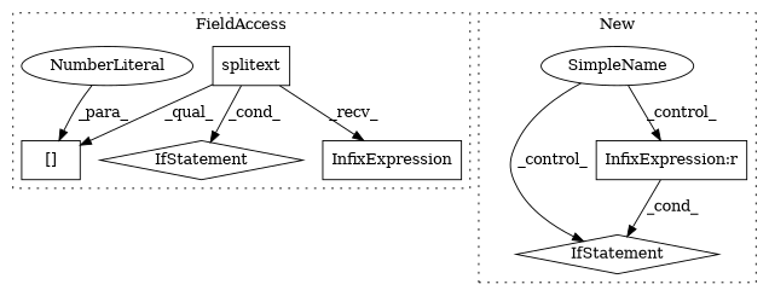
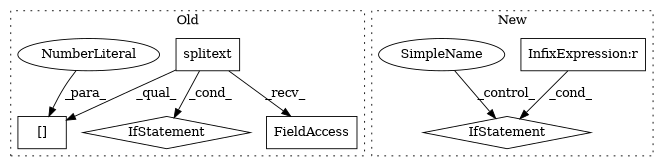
  digraph {
    node [a=25 l="4,2" shape=box]
    n1 [a=32 l="9,1" label=splitext s="583,601"]
-   n2 [a=22 l=7 label=InfixExpression s=575]
+   n2 [a=22 l=7 label=FieldAccess s=575]
    n3 [a=2 l="28,1" label="[]" s="575,604"]
    n4 [a=34 l=1 label=NumberLiteral s=603 shape=ellipse]
    n5 [label=IfStatement s="548,616" shape=diamond]
    n6 [label=IfStatement s="784,802" shape=diamond]
    n7 [a=27 l=4 label="InfixExpression:r" s=791]
    n8 [a=42 label=SimpleName shape=ellipse l=""]
    subgraph cluster_1 {
-     label=FieldAccess
+     label=Old
      style=dotted
      n1
      n2
      n3
      n4
      n5
    }
    subgraph cluster_2 {
      label=New
      style=dotted
      n6
      n7
      n8
    }
    n1 -> n2 [label=_recv_]
    n1 -> n3 [label=_qual_]
    n1 -> n5 [label=_cond_]
    n4 -> n3 [label=_para_]
    n7 -> n6 [label=_cond_]
    n8 -> n6 [label=_control_]
-   n8 -> n7 [label=_control_]
  }
